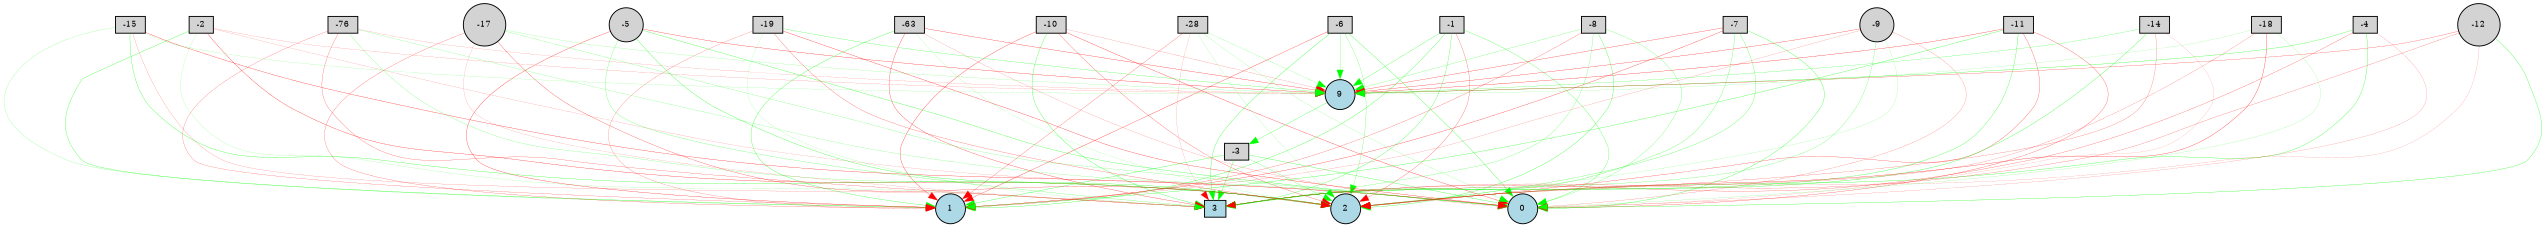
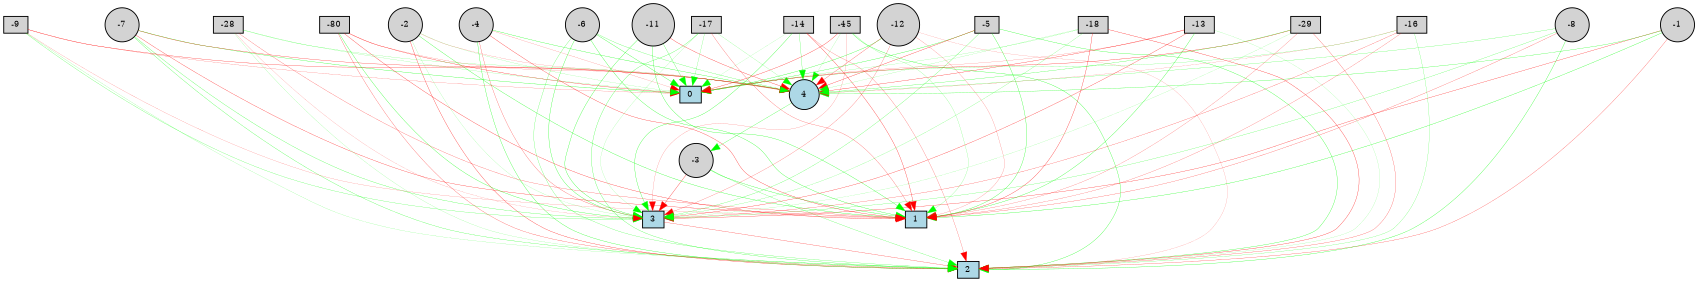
  digraph {
    node [fillcolor=lightgray fontsize=9 shape=box style=filled]
    edge [color=green penwidth=0.30000000000000004 style=solid]
-   -1 [height=0.2 width=0.2]
-   0 [fillcolor=lightblue height=0.2 shape=circle width=0.2]
-   1 [fillcolor=lightblue height=0.2 shape=circle width=0.2]
-   2 [fillcolor=lightblue height=0.2 shape=circle width=0.2]
+   -1 [height=0.2 shape=circle width=0.2]
+   0 [fillcolor=lightblue height=0.2 width=0.2]
+   1 [fillcolor=lightblue height=0.2 width=0.2]
+   2 [fillcolor=lightblue height=0.2 width=0.2]
    3 [fillcolor=lightblue height=0.2 width=0.2]
-   4 [fillcolor=lightblue height=0.2 shape=circle width=0.2 label=9]
-   -3 [height=0.2 width=0.2]
-   -2 [height=0.2 width=0.2]
-   -4 [height=0.2 width=0.2]
-   -5 [height=0.2 shape=circle width=0.2]
-   -6 [height=0.2 width=0.2]
-   -7 [height=0.2 width=0.2]
-   -8 [height=0.2 width=0.2]
-   -9 [height=0.2 shape=circle width=0.2]
-   -10 [height=0.2 width=0.2]
-   -11 [height=0.2 width=0.2]
+   4 [fillcolor=lightblue height=0.2 shape=circle width=0.2]
+   -3 [height=0.2 shape=circle width=0.2]
+   -2 [height=0.2 shape=circle width=0.2]
+   -4 [height=0.2 shape=circle width=0.2]
+   -5 [height=0.2 width=0.2]
+   -6 [height=0.2 shape=circle width=0.2]
+   -7 [height=0.2 shape=circle width=0.2]
+   -8 [height=0.2 shape=circle width=0.2]
+   -9 [height=0.2 width=0.2]
+   -10 [height=0.2 width=0.2 label=-80]
+   -11 [height=0.2 shape=circle width=0.2]
    -12 [height=0.2 shape=circle width=0.2]
-   -13 [height=0.2 width=0.2 label=-63]
+   -13 [height=0.2 width=0.2]
    -14 [height=0.2 width=0.2]
-   -15 [height=0.2 width=0.2]
-   -16 [height=0.2 width=0.2 label=-76]
-   -17 [height=0.2 shape=circle width=0.2]
+   -15 [height=0.2 width=0.2 label=-45]
+   -16 [height=0.2 width=0.2]
+   -17 [height=0.2 width=0.2]
    -18 [height=0.2 width=0.2]
-   -19 [height=0.2 width=0.2]
+   -19 [height=0.2 width=0.2 label=-29]
    n25 [height=0.2 label=-28 width=0.2]
-   -1 -> 0 [penwidth=0.2606856384693941]
    -1 -> 1
    -1 -> 2 [color=red penwidth=0.2317292221024885]
-   -1 -> 3 [penwidth=0.2812297442181222]
+   -1 -> 3 [color=red penwidth=0.2812297442181222]
    -1 -> 4 [penwidth=0.2686151882874287]
    4 -> -3 [penwidth=0.26694047385019937]
-   -3 -> 0
    -3 -> 1
    -3 -> 2 [penwidth=0.22206249416051865]
-   -3 -> 3
-   -2 -> 0 [color=red penwidth=0.1174843893657584]
+   -3 -> 3 [color=red]
+   -2 -> 0 [penwidth=0.1174843893657584]
    -2 -> 1
    -2 -> 2 [color=red]
    -2 -> 3 [penwidth=0.11598434958569713]
    -2 -> 4 [color=red penwidth=0.12509607312513005]
    -4 -> 0 [color=red penwidth=0.13854025302968254]
+   -4 -> 1 [color=red]
    -4 -> 2
    -4 -> 3 [color=red penwidth=0.22813059846642555]
    -4 -> 4
    -5 -> 0
-   -5 -> 1 [color=red]
+   -5 -> 1
    -5 -> 2
    -5 -> 3 [penwidth=0.2230128897032052]
    -5 -> 4 [color=red]
    -6 -> 0
-   -6 -> 1 [color=red]
+   -6 -> 1
    -6 -> 2 [penwidth=0.21771574537831007]
    -6 -> 3
    -6 -> 4 [penwidth=0.22961518512255963]
    -7 -> 0
    -7 -> 1 [color=red penwidth=0.28701642984970993]
    -7 -> 2 [penwidth=0.2542353779319204]
    -7 -> 3 [penwidth=0.25158892553174683]
    -7 -> 4 [color=red penwidth=0.2782132011392043]
-   -8 -> 0 [penwidth=0.20985405562869464]
    -8 -> 1 [color=red penwidth=0.21885927494585247]
    -8 -> 2
    -8 -> 3 [penwidth=0.21142792460963605]
    -8 -> 4 [penwidth=0.20927869748020272]
    -9 -> 0 [color=red penwidth=0.1634338430648753]
    -9 -> 1 [color=red penwidth=0.13824338371369777]
    -9 -> 2 [penwidth=0.12601646852405102]
    -9 -> 3 [penwidth=0.21965089230851054]
    -9 -> 4 [color=red penwidth=0.2877579787782286]
    -10 -> 0 [color=red]
    -10 -> 1 [color=red]
    -10 -> 2 [color=red penwidth=0.23431063360977777]
    -10 -> 3
    -10 -> 4 [color=red penwidth=0.1439154328026948]
-   -11 -> 0 [color=red penwidth=0.24972239832726825]
+   -11 -> 0 [penwidth=0.24972239832726825]
    -11 -> 1
-   -11 -> 2 [color=red penwidth=0.2561075442258216]
+   3 -> 2 [color=red penwidth=0.2561075442258216]
    -11 -> 3
    -11 -> 4 [color=red]
    -12 -> 0
+   -12 -> 1 [color=red penwidth=0.15783846873236151]
    -12 -> 2 [color=red penwidth=0.11780407049760788]
    -12 -> 3 [color=red penwidth=0.19307337272434855]
    -12 -> 4 [color=red penwidth=0.23913943069427557]
    -13 -> 0 [color=red penwidth=0.14103721885079726]
    -13 -> 1
    -13 -> 2 [penwidth=0.10940038919308129]
    -13 -> 3 [color=red penwidth=0.28597883898844606]
    -13 -> 4 [color=red]
-   -14 -> 0 [color=red penwidth=0.10217693231754484]
+   -14 -> 0 [penwidth=0.10217693231754484]
+   -14 -> 1 [color=red]
    -14 -> 2 [color=red penwidth=0.19722458582788724]
    -14 -> 3
    -14 -> 4 [penwidth=0.22296659733349294]
    -15 -> 0 [color=red]
    -15 -> 1 [penwidth=0.15314413795531973]
    -15 -> 2
    -15 -> 3 [color=red penwidth=0.1469860553223446]
    -15 -> 4 [penwidth=0.11824019174834047]
    -16 -> 0 [penwidth=0.16765995780510606]
    -16 -> 1 [color=red penwidth=0.19258725619678074]
    -16 -> 2 [penwidth=0.18702201713135863]
    -16 -> 3 [color=red penwidth=0.2197628052884386]
    -16 -> 4 [color=red penwidth=0.12012514308352568]
    -17 -> 0 [penwidth=0.18206317712977943]
    -17 -> 1 [color=red penwidth=0.21318203421589]
-   -17 -> 2 [color=red penwidth=0.2595697003150066]
-   -17 -> 3 [color=red penwidth=0.11390141479940664]
+   -17 -> 2 [penwidth=0.2595697003150066]
+   -17 -> 3 [penwidth=0.11390141479940664]
    -17 -> 4 [penwidth=0.14377156101743965]
    -18 -> 0 [penwidth=0.1368001476758528]
+   -18 -> 1 [color=red]
    -18 -> 2 [color=red]
-   -18 -> 3 [color=red penwidth=0.16757254426086465]
+   -18 -> 3 [penwidth=0.16757254426086465]
    -18 -> 4 [penwidth=0.11893982015439247]
    -19 -> 0 [color=red]
    -19 -> 1 [color=red penwidth=0.17940403255804394]
    -19 -> 2 [color=red penwidth=0.22560766838233706]
    -19 -> 3 [penwidth=0.10970837997889128]
    -19 -> 4 [penwidth=0.2549245476445974]
    n25 -> 0 [penwidth=0.13549651446380906]
    n25 -> 1 [color=red penwidth=0.21810886186303105]
    n25 -> 2 [penwidth=0.12197233675052319]
    n25 -> 3 [color=red penwidth=0.11404327466701089]
    n25 -> 4 [penwidth=0.15488715824425808]
  }
